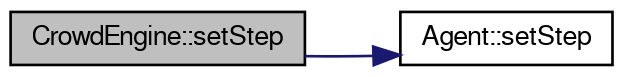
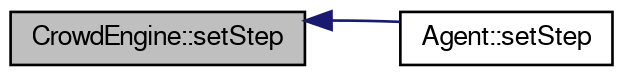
  digraph {
    rankdir=LR
    node [color=black fontname=FreeSans fontsize=10 shape=record style=filled]
    n1 [fillcolor=grey75 fontcolor=black height=0.2 label="CrowdEngine::setStep" width=0.4]
    n2 [fillcolor=white height=0.2 label="Agent::setStep" width=0.4]
-   n1 -> n2 [color=midnightblue fontname=FreeSans fontsize=10 labelfontname=FreeSans labelfontsize=10 style=solid]
+   n2 -> n1 [color=midnightblue fontname=FreeSans fontsize=10 labelfontname=FreeSans labelfontsize=10 style=solid]
  }
